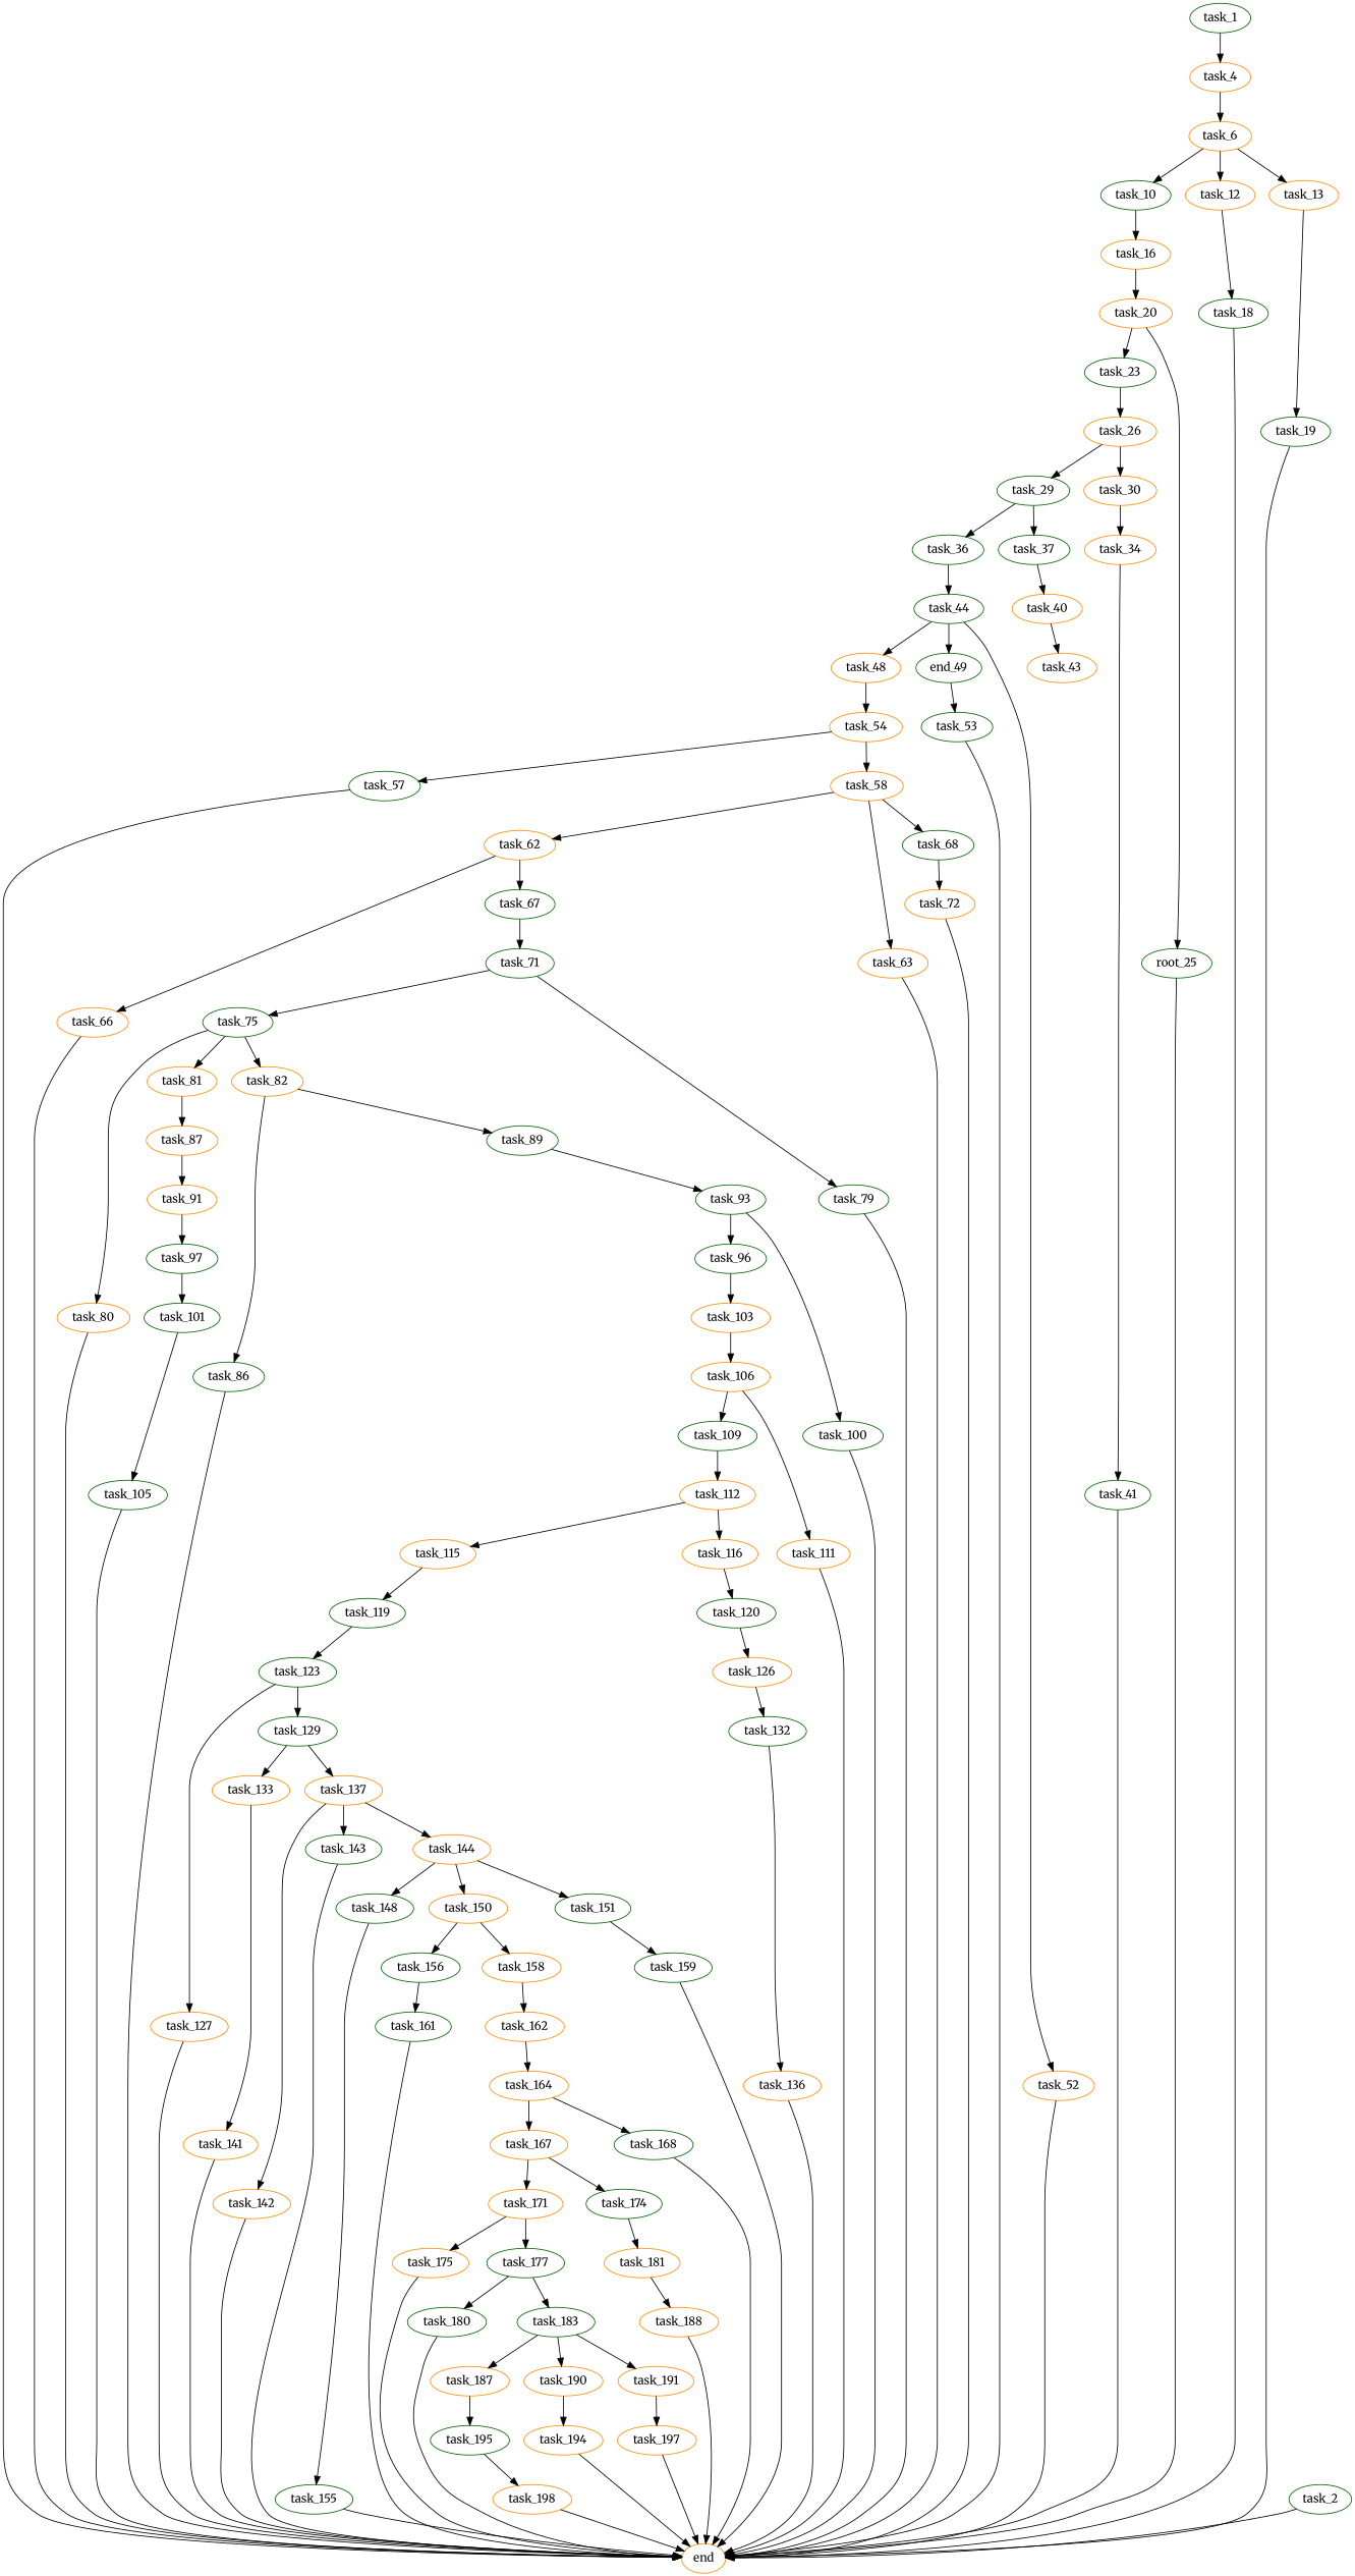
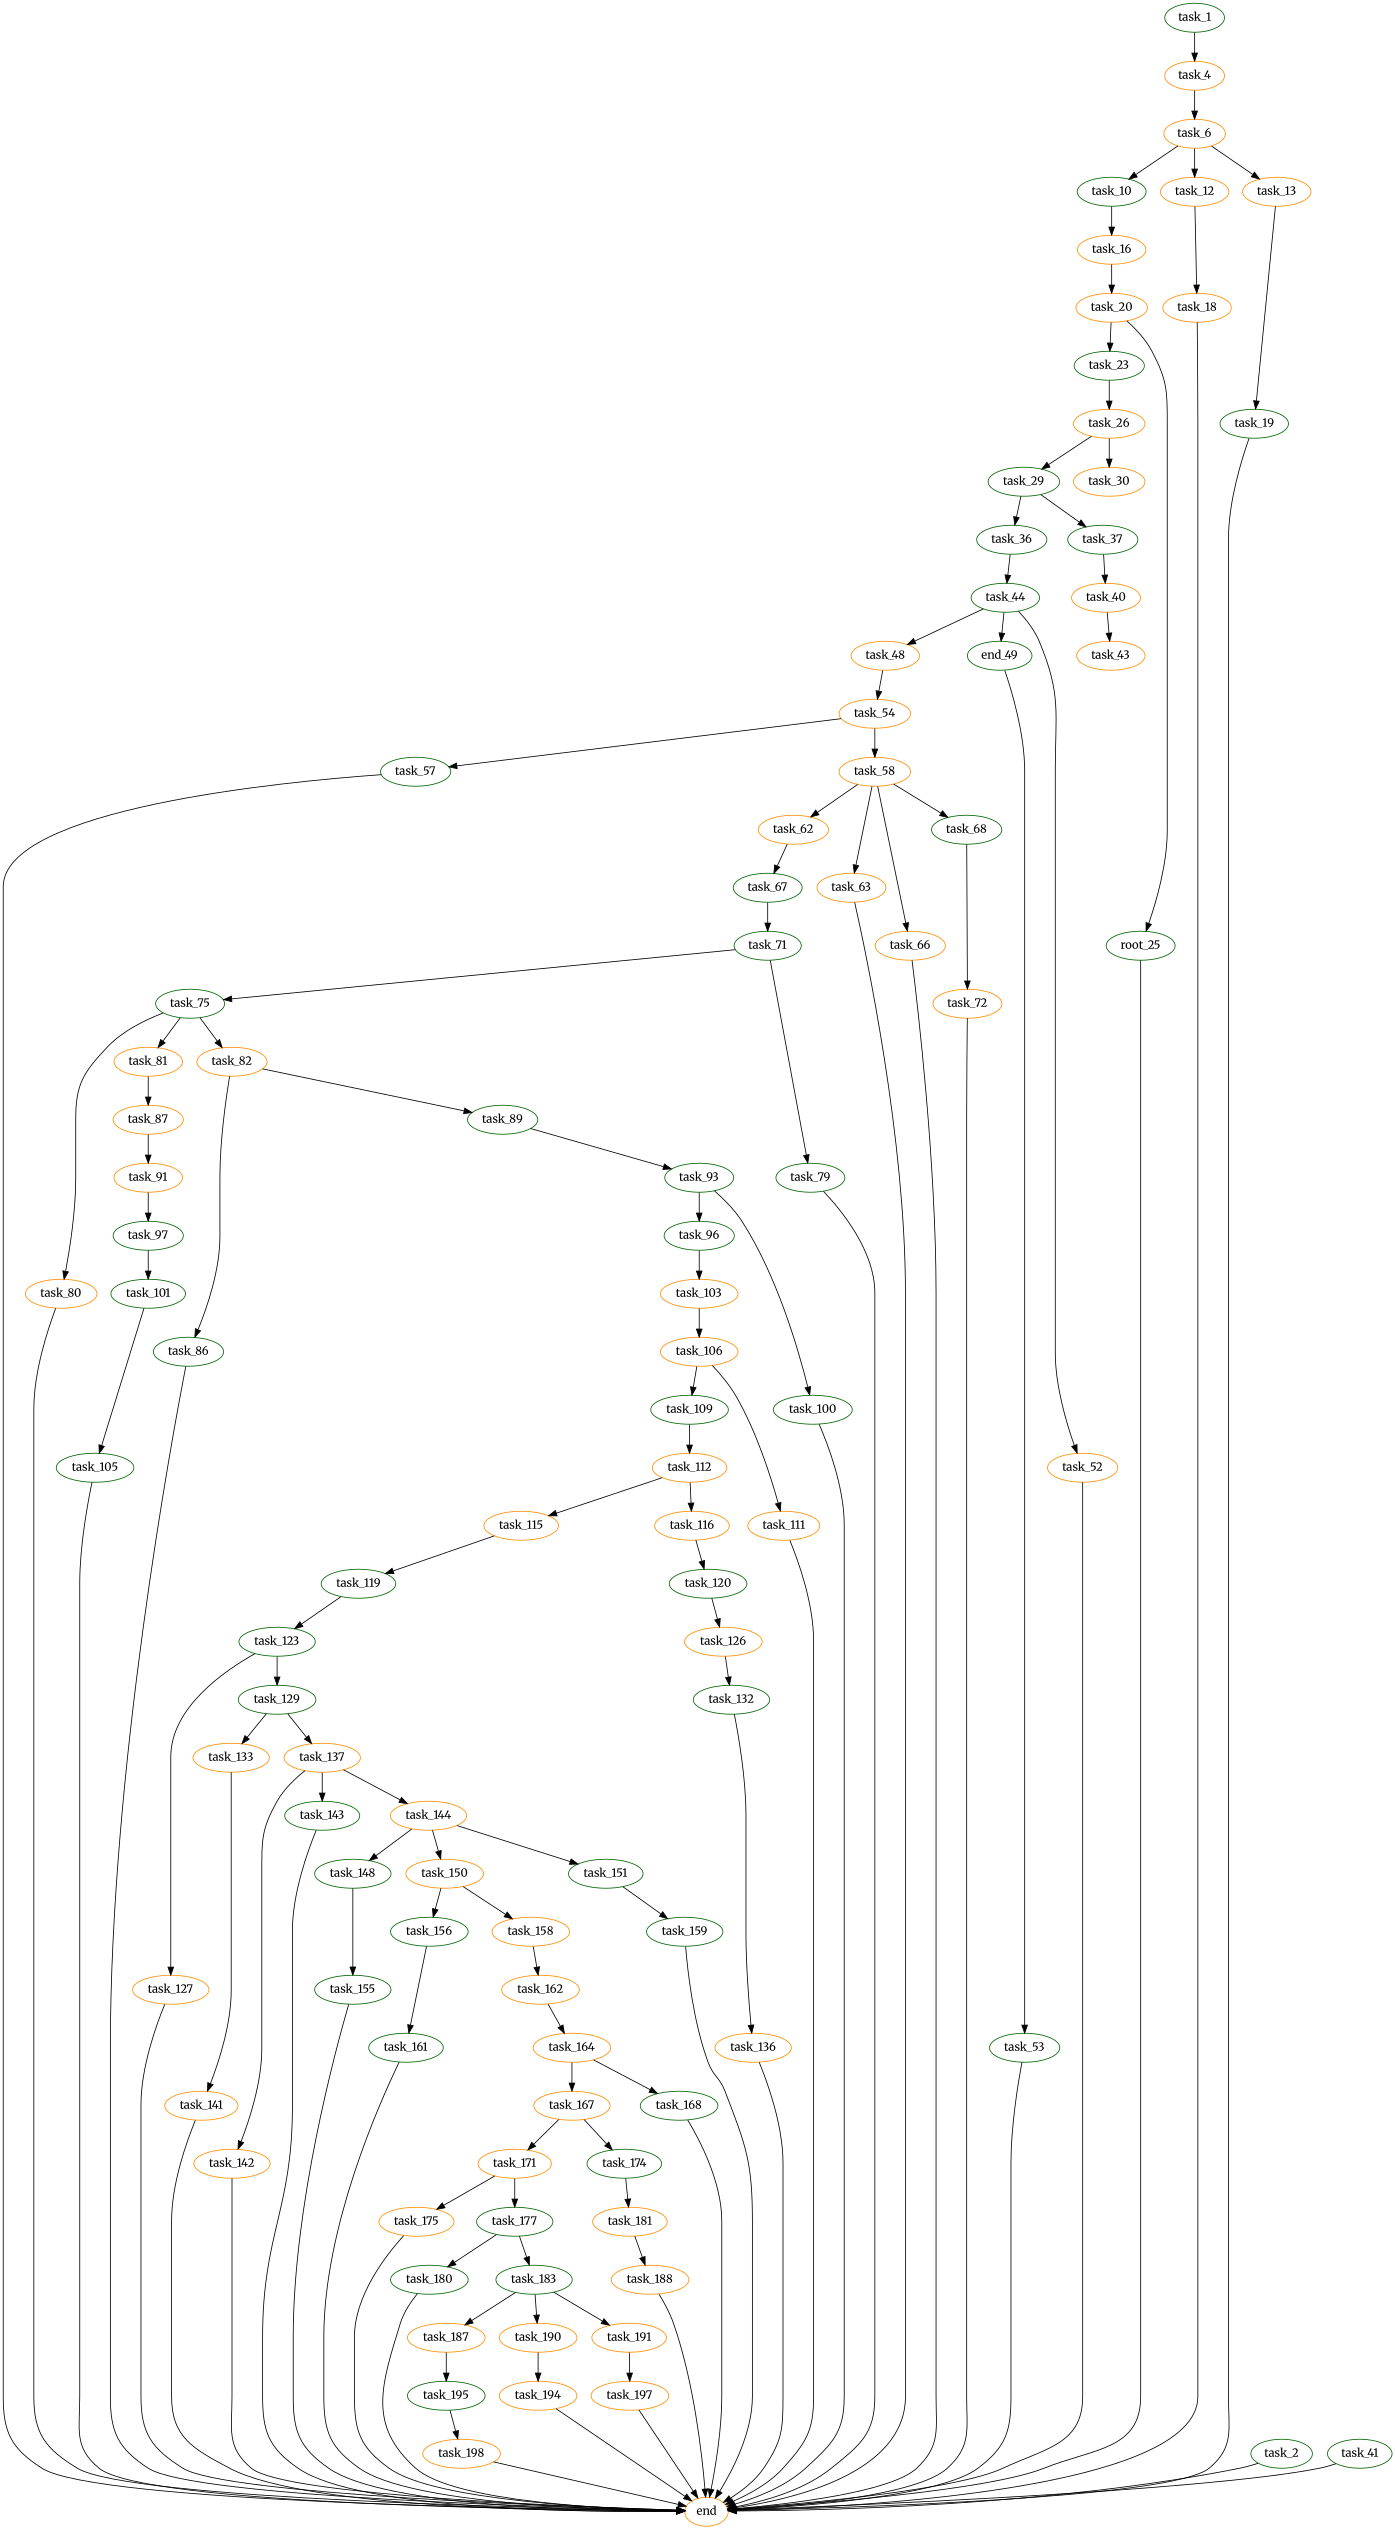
  digraph {
    fontname=Merriweather
    node [color=darkorange fontname=Merriweather]
    edge [fontname=Merriweather]
    task_1 [color=darkgreen]
    task_4
    task_2 [color=darkgreen]
    end
    task_6
    task_10 [color=darkgreen]
    task_12
    task_13
    task_16
-   task_18 [color=darkgreen]
+   task_18
    task_19 [color=darkgreen]
    task_20
    task_23 [color=darkgreen]
    n14 [color=darkgreen label=root_25]
    task_26
    task_29 [color=darkgreen]
    task_30
    task_36 [color=darkgreen]
    task_37 [color=darkgreen]
-   task_34
    task_44 [color=darkgreen]
    task_40
    task_41 [color=darkgreen]
    task_48
    n25 [color=darkgreen label=end_49]
    task_52
    task_43
    task_54
    task_53 [color=darkgreen]
    task_57 [color=darkgreen]
    task_58
    task_62
    task_63
    task_66
    task_68 [color=darkgreen]
    task_67 [color=darkgreen]
    task_71 [color=darkgreen]
    task_72
    task_75 [color=darkgreen]
    task_79 [color=darkgreen]
    task_80
    task_81
    task_82
    task_87
    task_86 [color=darkgreen]
    task_89 [color=darkgreen]
    task_91
    task_93 [color=darkgreen]
    task_97 [color=darkgreen]
    task_96 [color=darkgreen]
    task_100 [color=darkgreen]
    task_101 [color=darkgreen]
    task_103
    task_106
    task_105 [color=darkgreen]
    task_109 [color=darkgreen]
    task_111
    task_112
    task_115
    task_116
    task_119 [color=darkgreen]
    task_120 [color=darkgreen]
    task_123 [color=darkgreen]
    task_126
    task_127
    task_129 [color=darkgreen]
    task_132 [color=darkgreen]
    task_133
    task_137
    task_136
    task_141
    task_142
    task_143 [color=darkgreen]
    task_144
    task_148 [color=darkgreen]
    task_150
    task_151 [color=darkgreen]
    task_155 [color=darkgreen]
    task_156 [color=darkgreen]
    task_158
    task_159 [color=darkgreen]
    task_161 [color=darkgreen]
    task_162
    task_164
    task_167
    task_168 [color=darkgreen]
    task_171
    task_174 [color=darkgreen]
    task_175
    task_177 [color=darkgreen]
    task_181
    task_180 [color=darkgreen]
    task_183 [color=darkgreen]
    task_188
    task_187
    task_190
    task_191
    task_195 [color=darkgreen]
    task_194
    task_197
    task_198
    task_1 -> task_4
    task_4 -> task_6
    task_2 -> end
    task_6 -> task_10
    task_6 -> task_12
    task_6 -> task_13
    task_10 -> task_16
    task_12 -> task_18
    task_13 -> task_19
    task_16 -> task_20
    task_18 -> end
    task_19 -> end
    task_20 -> task_23
    task_20 -> n14
    task_23 -> task_26
    n14 -> end
    task_26 -> task_29
    task_26 -> task_30
    task_29 -> task_36
    task_29 -> task_37
-   task_30 -> task_34
    task_36 -> task_44
    task_37 -> task_40
-   task_34 -> task_41
    task_44 -> task_48
    task_44 -> n25
    task_44 -> task_52
    task_40 -> task_43
    task_41 -> end
    task_48 -> task_54
    n25 -> task_53
    task_52 -> end
    task_54 -> task_57
    task_54 -> task_58
    task_53 -> end
    task_57 -> end
    task_58 -> task_62
    task_58 -> task_63
-   task_62 -> task_66
+   task_58 -> task_66
    task_58 -> task_68
    task_62 -> task_67
    task_63 -> end
    task_66 -> end
    task_68 -> task_72
    task_67 -> task_71
    task_71 -> task_75
    task_71 -> task_79
    task_72 -> end
    task_75 -> task_80
    task_75 -> task_81
    task_75 -> task_82
    task_79 -> end
    task_80 -> end
    task_81 -> task_87
    task_82 -> task_86
    task_82 -> task_89
    task_87 -> task_91
    task_86 -> end
    task_89 -> task_93
    task_91 -> task_97
    task_93 -> task_96
    task_93 -> task_100
    task_97 -> task_101
    task_96 -> task_103
    task_100 -> end
    task_101 -> task_105
    task_103 -> task_106
    task_106 -> task_109
    task_106 -> task_111
    task_105 -> end
    task_109 -> task_112
    task_111 -> end
    task_112 -> task_115
    task_112 -> task_116
    task_115 -> task_119
    task_116 -> task_120
    task_119 -> task_123
    task_120 -> task_126
    task_123 -> task_127
    task_123 -> task_129
    task_126 -> task_132
    task_127 -> end
    task_129 -> task_133
    task_129 -> task_137
    task_132 -> task_136
    task_133 -> task_141
    task_137 -> task_142
    task_137 -> task_143
    task_137 -> task_144
    task_136 -> end
    task_141 -> end
    task_142 -> end
    task_143 -> end
    task_144 -> task_148
    task_144 -> task_150
    task_144 -> task_151
    task_148 -> task_155
    task_150 -> task_156
    task_150 -> task_158
    task_151 -> task_159
    task_155 -> end
    task_156 -> task_161
    task_158 -> task_162
    task_159 -> end
    task_161 -> end
    task_162 -> task_164
    task_164 -> task_167
    task_164 -> task_168
    task_167 -> task_171
    task_167 -> task_174
    task_168 -> end
    task_171 -> task_175
    task_171 -> task_177
    task_174 -> task_181
    task_175 -> end
    task_177 -> task_180
    task_177 -> task_183
    task_181 -> task_188
    task_180 -> end
    task_183 -> task_187
    task_183 -> task_190
    task_183 -> task_191
    task_188 -> end
    task_187 -> task_195
    task_190 -> task_194
    task_191 -> task_197
    task_195 -> task_198
    task_194 -> end
    task_197 -> end
    task_198 -> end
  }
